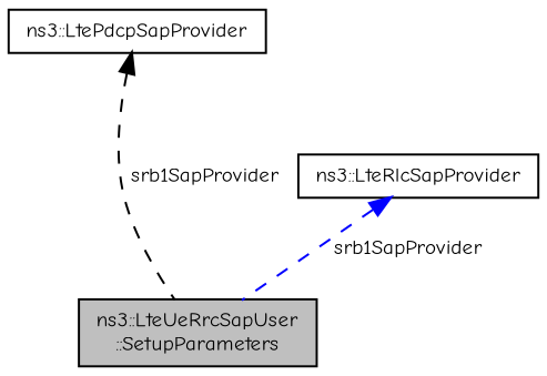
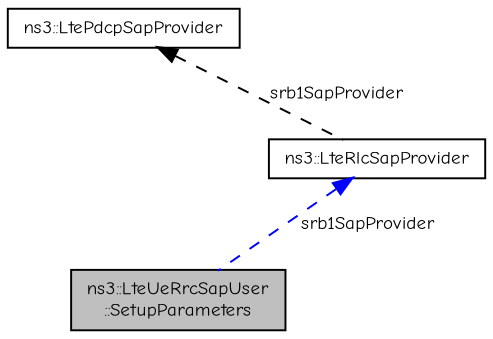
  digraph {
    fontname="Comic Neue"
    node [color=black fillcolor=white fontname="Comic Neue" fontsize=10 shape=record style=filled]
    edge [dir=back fontname="Comic Neue" fontsize=10 labelfontname=Helvetica labelfontsize=10 style=dashed]
    n1 [fillcolor=grey75 fontcolor=black height=0.2 label="ns3::LteUeRrcSapUser\l::SetupParameters" width=0.4]
    n2 [height=0.2 label="ns3::LteRlcSapProvider" width=0.4]
    n3 [height=0.2 label="ns3::LtePdcpSapProvider" width=0.4]
    n2 -> n1 [color=blue label=" srb1SapProvider"]
-   n3 -> n1 [color=black label=" srb1SapProvider"]
+   n3 -> n2 [color=black label=" srb1SapProvider"]
  }
